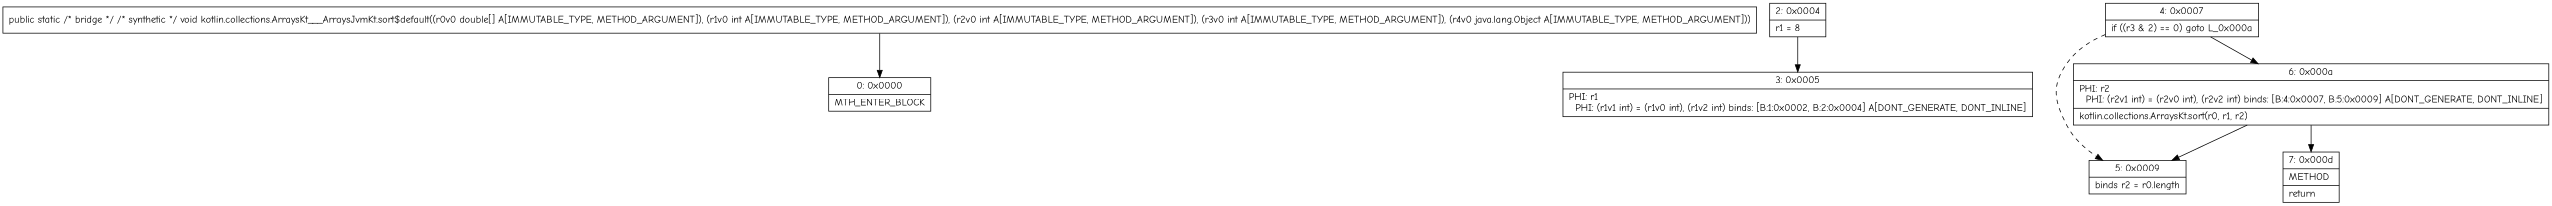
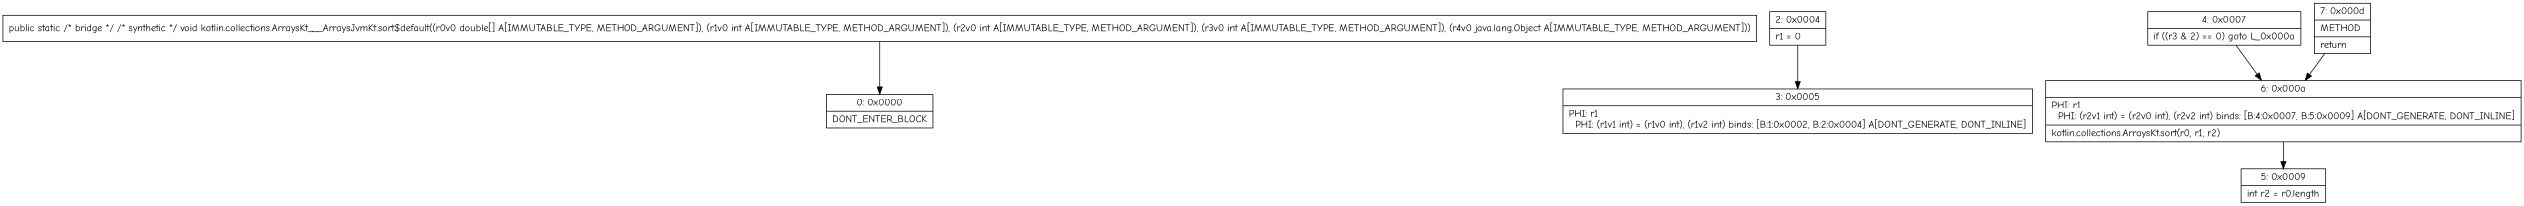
  digraph {
    fontname="Comic Neue"
    node [fontname="Comic Neue" shape=record]
    edge [fontname="Comic Neue"]
-   n1 [label="{0\:\ 0x0000|MTH_ENTER_BLOCK\l}"]
-   n2 [label="{2\:\ 0x0004|r1 = 8\l}"]
+   n1 [label="{0\:\ 0x0000|DONT_ENTER_BLOCK\l}"]
+   n2 [label="{2\:\ 0x0004|r1 = 0\l}"]
    n3 [label="{3\:\ 0x0005|PHI: r1 \l  PHI: (r1v1 int) = (r1v0 int), (r1v2 int) binds: [B:1:0x0002, B:2:0x0004] A[DONT_GENERATE, DONT_INLINE]\l}"]
    n4 [label="{4\:\ 0x0007|if ((r3 & 2) == 0) goto L_0x000a\l}"]
-   n5 [label="{5\:\ 0x0009|binds r2 = r0.length\l}"]
-   n6 [label="{6\:\ 0x000a|PHI: r2 \l  PHI: (r2v1 int) = (r2v0 int), (r2v2 int) binds: [B:4:0x0007, B:5:0x0009] A[DONT_GENERATE, DONT_INLINE]\l|kotlin.collections.ArraysKt.sort(r0, r1, r2)\l}"]
+   n5 [label="{5\:\ 0x0009|int r2 = r0.length\l}"]
+   n6 [label="{6\:\ 0x000a|PHI: r1 \l  PHI: (r2v1 int) = (r2v0 int), (r2v2 int) binds: [B:4:0x0007, B:5:0x0009] A[DONT_GENERATE, DONT_INLINE]\l|kotlin.collections.ArraysKt.sort(r0, r1, r2)\l}"]
    n7 [label="{7\:\ 0x000d|METHOD\l|return\l}"]
    n8 [label="{public static \/* bridge *\/ \/* synthetic *\/ void kotlin.collections.ArraysKt___ArraysJvmKt.sort$default((r0v0 double[] A[IMMUTABLE_TYPE, METHOD_ARGUMENT]), (r1v0 int A[IMMUTABLE_TYPE, METHOD_ARGUMENT]), (r2v0 int A[IMMUTABLE_TYPE, METHOD_ARGUMENT]), (r3v0 int A[IMMUTABLE_TYPE, METHOD_ARGUMENT]), (r4v0 java.lang.Object A[IMMUTABLE_TYPE, METHOD_ARGUMENT])) }"]
    n2 -> n3
-   n4 -> n5 [style=dashed]
    n4 -> n6
    n6 -> n5
-   n6 -> n7
+   n7 -> n6
    n8 -> n1
  }
